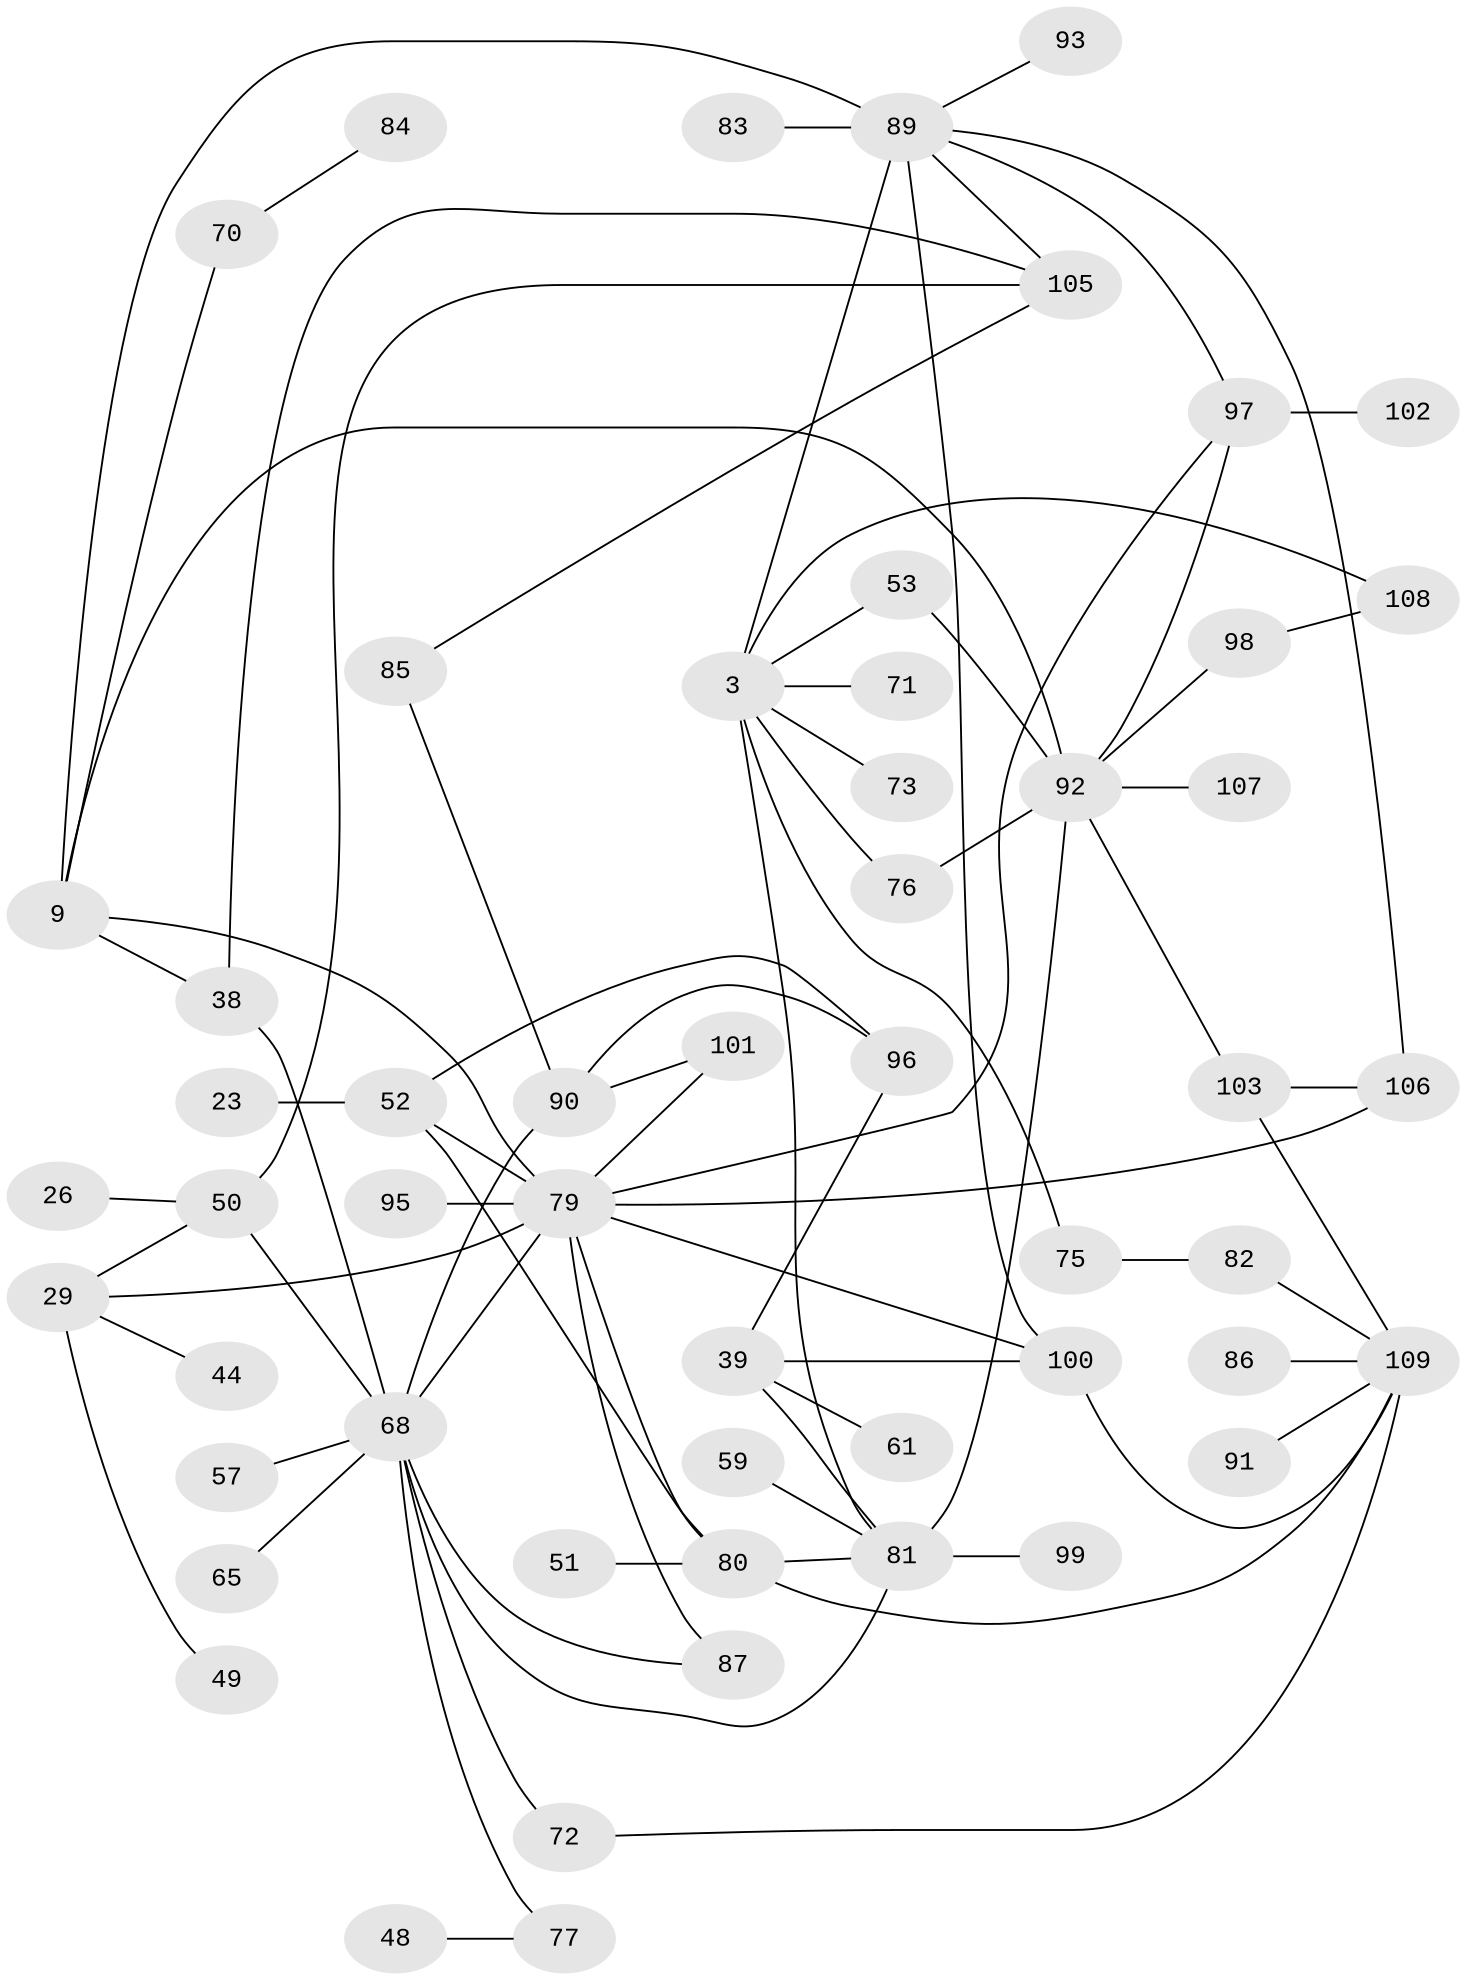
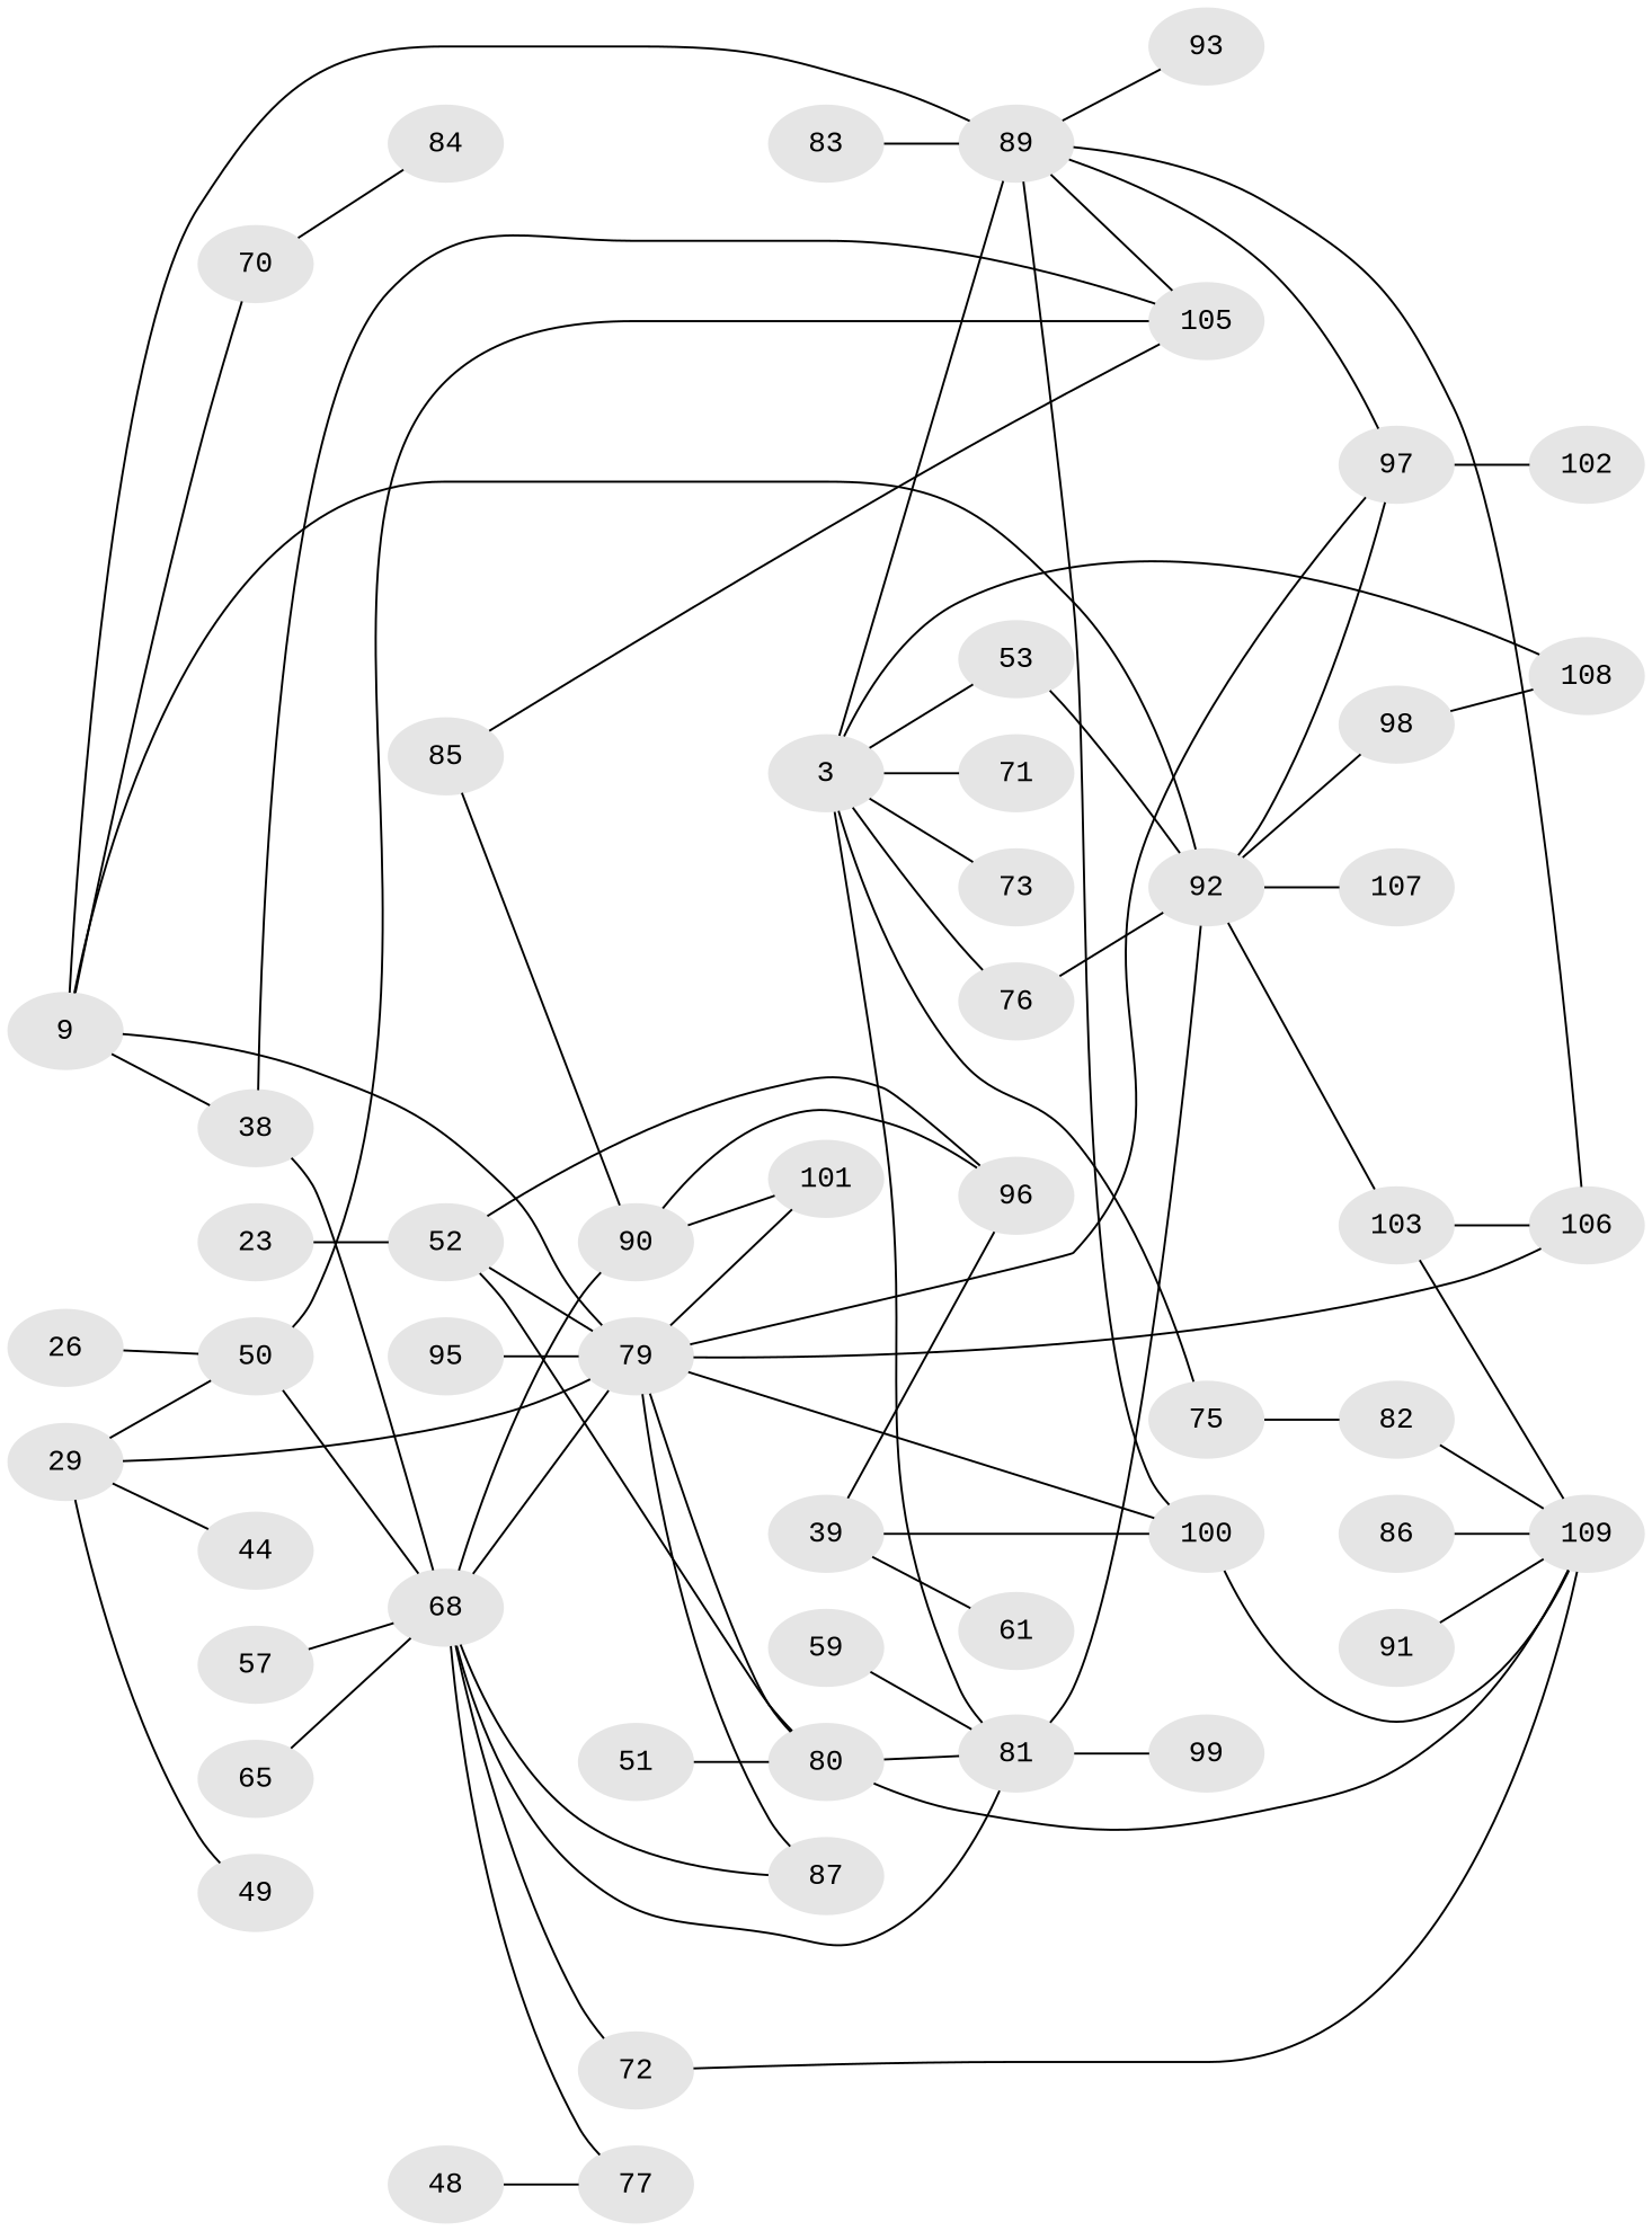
  graph {
    fontname="Liberation Mono"
    rankdir=LR
    node [color=gray90 fontname="Liberation Mono" style=filled]
    edge [fontname="Liberation Mono"]
    3
    53
    71
    73
    75
    76
    81 [super="+19"]
    89 [super="+40+74+67"]
    108
    92 [super="+63+66"]
    82 [super="+64"]
    99
    105 [super="+34"]
    100 [super="+33"]
    97 [super="+94"]
    106 [super="+104"]
    93
    9 [super="+7"]
    38 [super="+13"]
    70 [super="+22"]
    79 [super="+27+12+5+24+69"]
    68 [super="+6+15+56+14+54"]
    84
    80 [super="+46+43+4"]
    87
    101
    98
    103 [super="+88"]
    107
    52 [super="+37"]
    96 [super="+95"]
    23
    50 [super="+25"]
    26
    29
    n36 [label=44]
    49
    77 [super="+32"]
    72
    90 [super="+35+10"]
    39
    61
    109 [super="+31"]
    n44 [label=95]
    48 [super="+47"]
    51
    57
    59
    65
    102
    83
    85
    86
    91
    3 -- 53
    3 -- 71
    3 -- 73
    3 -- 75
    3 -- 76
    3 -- 81 [weight=2]
    3 -- 89 [weight=3]
    3 -- 108
    53 -- 92
    75 -- 82
    76 -- 92
    81 -- 92
    81 -- 99
    89 -- 105
    89 -- 100 [weight=3]
    89 -- 97
    89 -- 106
    89 -- 93
    92 -- 97
    92 -- 98
    92 -- 103
    92 -- 107
    82 -- 109 [weight=2]
    100 -- 109
    97 -- 102
    9 -- 89
    9 -- 92 [weight=3]
    9 -- 38 [weight=2]
    9 -- 70
    9 -- 79 [weight=4]
    38 -- 105
    38 -- 68 [weight=3]
    70 -- 84
    79 -- 100
    79 -- 97
    79 -- 106
    79 -- 80 [weight=2]
    79 -- 87
    79 -- 101
    68 -- 81 [weight=4]
    68 -- 79
    68 -- 87
    68 -- 77
    68 -- 72
    68 -- 90 [weight=4]
    80 -- 81 [weight=3]
    80 -- 109
    98 -- 108
    103 -- 106 [weight=2]
    103 -- 109 [weight=2]
    52 -- 79
    52 -- 80 [weight=2]
    52 -- 96
    23 -- 52
    50 -- 105
    50 -- 68
    26 -- 50
    29 -- 79
    29 -- 50 [weight=2]
    29 -- n36
    29 -- 49
    72 -- 109
    90 -- 101
    90 -- 96
-   39 -- 81
    39 -- 100 [weight=2]
    39 -- 96
    39 -- 61
    n44 -- 79
    48 -- 77
    51 -- 80
    57 -- 68
    59 -- 81
    65 -- 68
    83 -- 89
    85 -- 105
    85 -- 90
    86 -- 109
    91 -- 109
  }
